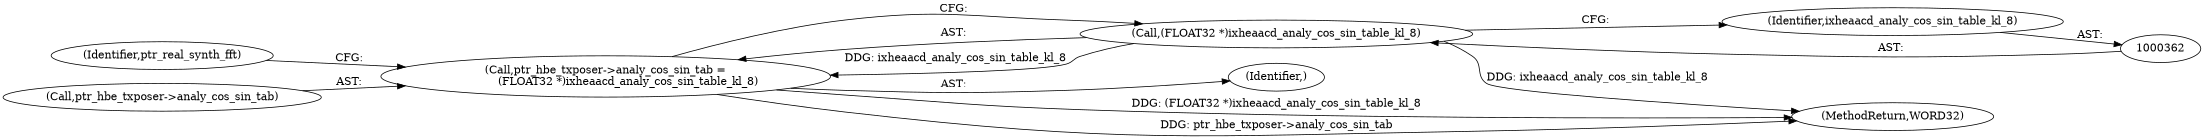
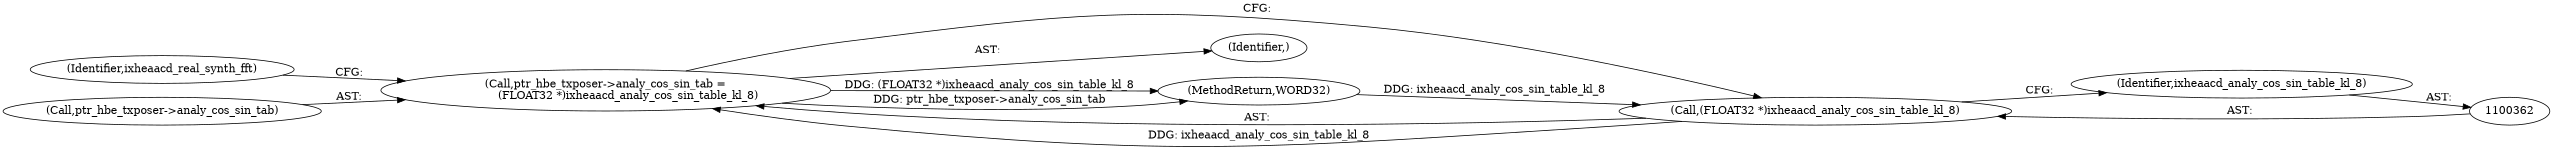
  digraph {
    rankdir=LR
    n1 [label="(Call,ptr_hbe_txposer->analy_cos_sin_tab =\n             (FLOAT32 *)ixheaacd_analy_cos_sin_table_kl_8)"]
    n2 [label="(Call,(FLOAT32 *)ixheaacd_analy_cos_sin_table_kl_8)"]
    n3 [label="(Identifier,)"]
    n4 [label="(MethodReturn,WORD32)"]
    n5 [label="(Identifier,ixheaacd_analy_cos_sin_table_kl_8)"]
-   1000362
-   n7 [label="(Identifier,ptr_real_synth_fft)"]
+   1000362 [label=1100362]
+   n7 [label="(Identifier,ixheaacd_real_synth_fft)"]
    n8 [label="(Call,ptr_hbe_txposer->analy_cos_sin_tab)"]
    n1 -> n2 [label="CFG: "]
    n1 -> n3 [label="AST: "]
    n1 -> n4 [label="DDG: (FLOAT32 *)ixheaacd_analy_cos_sin_table_kl_8"]
    n1 -> n4 [label="DDG: ptr_hbe_txposer->analy_cos_sin_tab"]
    n2 -> n1 [label="AST: "]
    n2 -> n1 [label="DDG: ixheaacd_analy_cos_sin_table_kl_8"]
-   n2 -> n4 [label="DDG: ixheaacd_analy_cos_sin_table_kl_8"]
+   n4 -> n2 [label="DDG: ixheaacd_analy_cos_sin_table_kl_8"]
    n2 -> n5 [label="CFG: "]
    n5 -> 1000362 [label="AST: "]
    1000362 -> n2 [label="AST: "]
    n7 -> n1 [label="CFG: "]
    n8 -> n1 [label="AST: "]
  }
